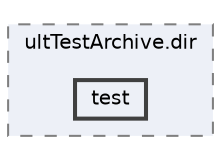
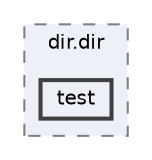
  digraph {
    compound=true
    rankdir=LR
    n1 [color=grey25 fillcolor="#edf0f7" fontname=Helvetica fontsize=10 height=0.2 label=test shape=box style="filled,bold" width=0.4]
    subgraph cluster_1 {
      bgcolor="#edf0f7"
      fontname=Helvetica
      fontsize=10
-     label="ultTestArchive.dir"
+     label="dir.dir"
      pencolor=grey50
      style="filled,dashed"
      n1
    }
  }
